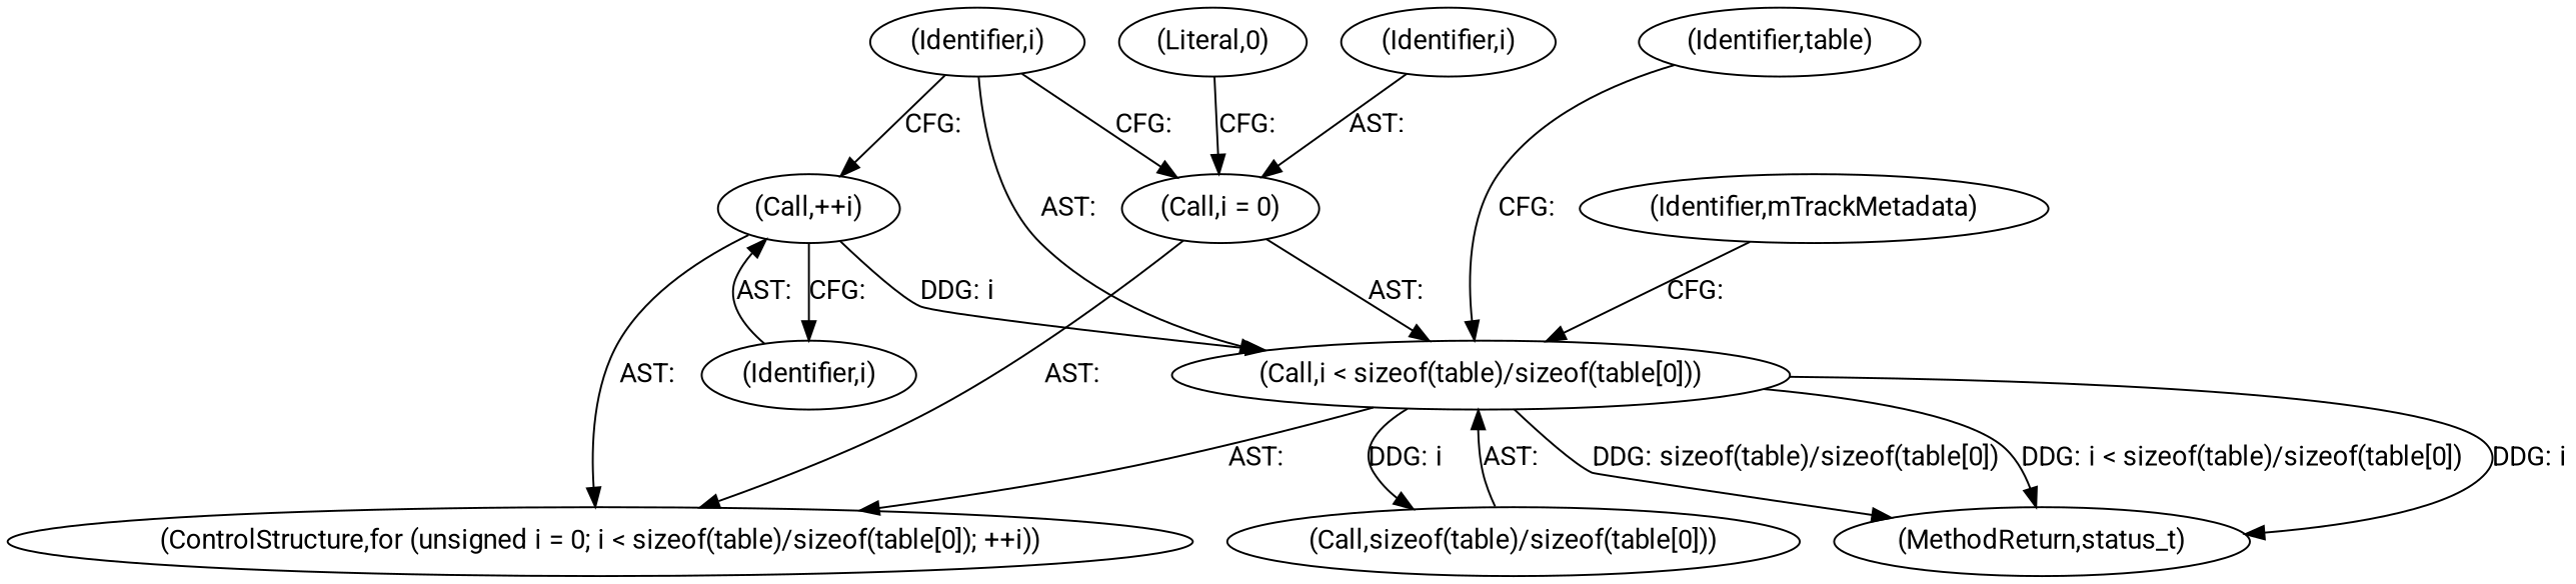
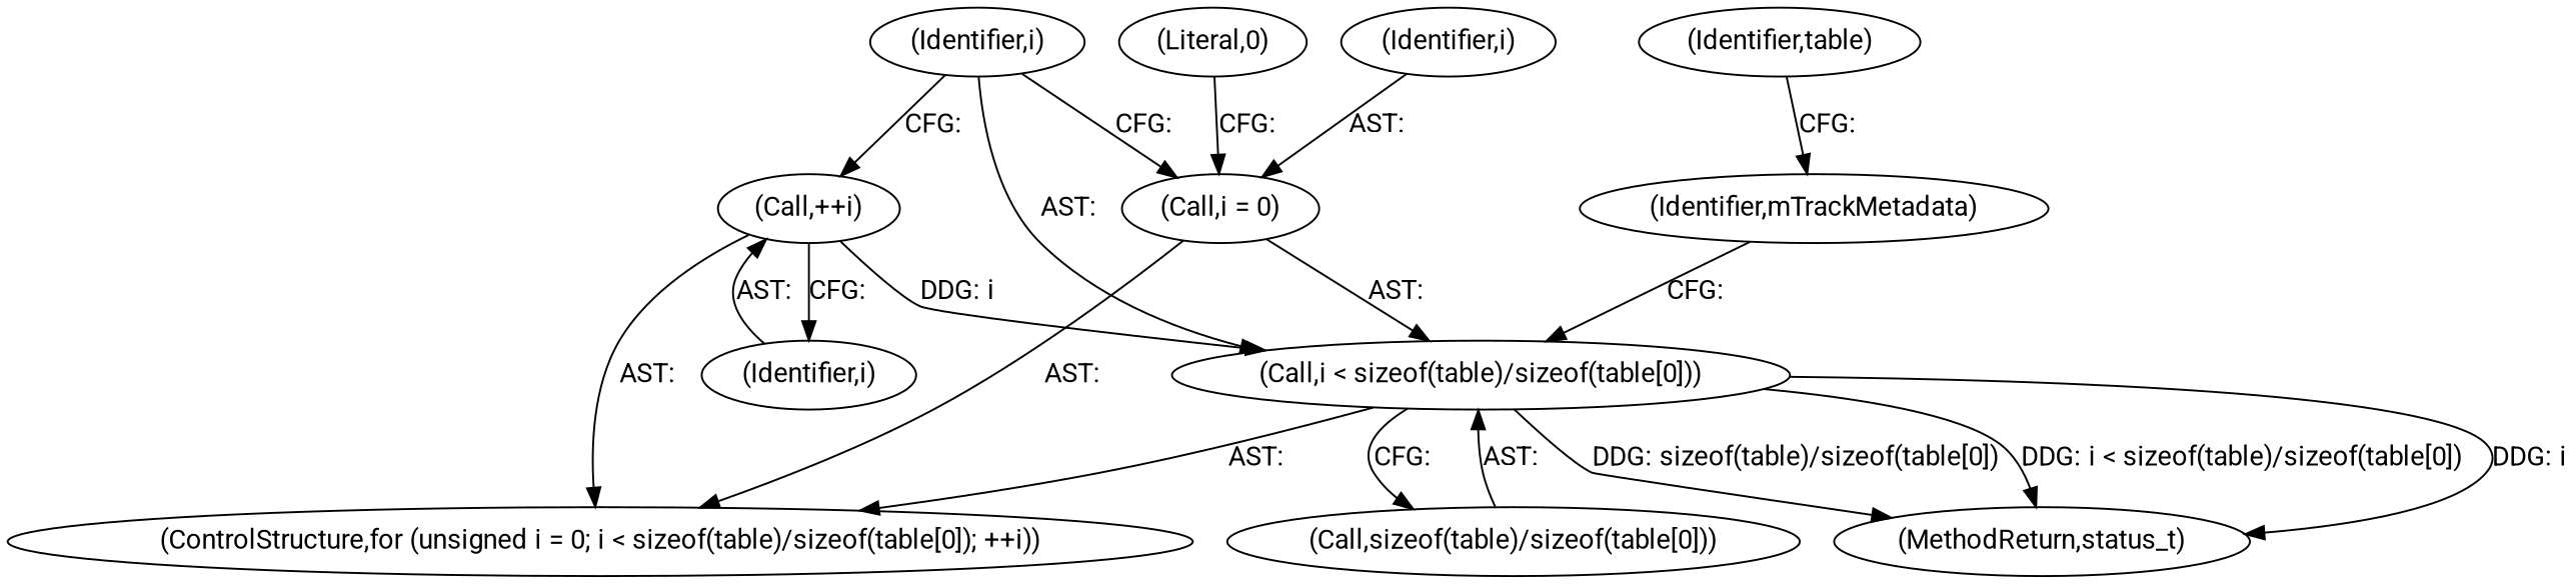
  digraph {
    fontname=Roboto
    node [fontname=Roboto]
    edge [fontname=Roboto]
    n1 [label="(Call,i < sizeof(table)/sizeof(table[0]))"]
    n2 [label="(MethodReturn,status_t)"]
    n3 [label="(ControlStructure,for (unsigned i = 0; i < sizeof(table)/sizeof(table[0]); ++i))"]
    n4 [label="(Call,sizeof(table)/sizeof(table[0]))"]
    n5 [label="(Call,++i)"]
    n6 [label="(Identifier,i)"]
    n7 [label="(Call,i = 0)"]
    n8 [label="(Literal,0)"]
    n9 [label="(Identifier,table)"]
    n10 [label="(Identifier,mTrackMetadata)"]
    n11 [label="(Identifier,i)"]
    n12 [label="(Identifier,i)"]
    n1 -> n2 [label="DDG: i"]
    n1 -> n2 [label="DDG: sizeof(table)/sizeof(table[0])"]
    n1 -> n2 [label="DDG: i < sizeof(table)/sizeof(table[0])"]
    n1 -> n3 [label="AST: "]
-   n1 -> n4 [label="DDG: i"]
+   n1 -> n4 [label="CFG: "]
    n4 -> n1 [label="AST: "]
    n5 -> n1 [label="DDG: i"]
    n5 -> n3 [label="AST: "]
    n5 -> n6 [label="CFG: "]
    n6 -> n5 [label="AST: "]
    n7 -> n1 [label="AST: "]
    n7 -> n3 [label="AST: "]
    n8 -> n7 [label="CFG: "]
-   n9 -> n1 [label="CFG: "]
+   n9 -> n10 [label="CFG: "]
    n10 -> n1 [label="CFG: "]
    n11 -> n7 [label="AST: "]
    n12 -> n1 [label="AST: "]
    n12 -> n5 [label="CFG: "]
    n12 -> n7 [label="CFG: "]
  }
